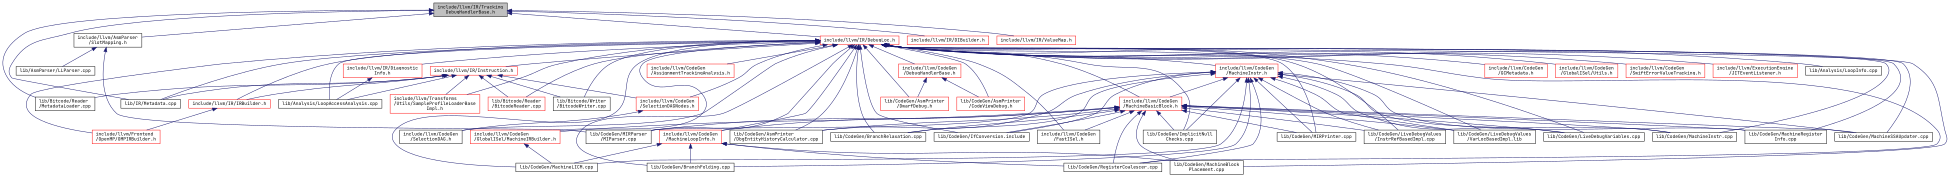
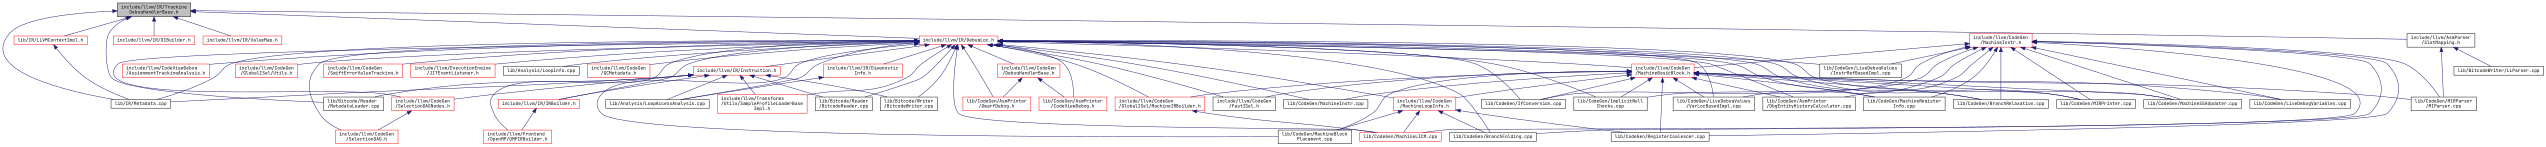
  digraph {
    fontname="JetBrains Mono"
    node [color=black fontname="JetBrains Mono" fontsize=10 shape=record]
    edge [color=midnightblue dir=back fontname="JetBrains Mono" fontsize=10 labelfontname=Helvetica labelfontsize=10 style=solid]
    n1 [fillcolor=grey75 fontcolor=black height=0.2 label="include/llvm/IR/Tracking\lDebugHandlerBase.h" style=filled width=0.4]
    n2 [height=0.2 label="include/llvm/AsmParser\l/SlotMapping.h" width=0.4]
    n3 [color=red height=0.2 label="include/llvm/IR/DebugLoc.h" width=0.4]
    n4 [height=0.2 label="lib/Bitcode/Reader\l/MetadataLoader.cpp" width=0.4]
    n5 [height=0.2 label="lib/IR/Metadata.cpp" width=0.4]
    n6 [color=red height=0.2 label="include/llvm/IR/DIBuilder.h" width=0.4]
    n7 [color=red height=0.2 label="include/llvm/IR/ValueMap.h" width=0.4]
-   n9 [height=0.2 label="lib/AsmParser/LLParser.cpp" width=0.4]
+   n8 [color=red height=0.2 label="lib/IR/LLVMContextImpl.h" width=0.4]
+   n9 [height=0.2 label="lib/BitcodeWriter/LLParser.cpp" width=0.4]
    n10 [height=0.2 label="lib/CodeGen/MIRParser\l/MIParser.cpp" width=0.4]
-   n11 [color=red height=0.2 label="include/llvm/CodeGen\l/AssignmentTrackingAnalysis.h" width=0.4]
+   n11 [color=red height=0.2 label="include/llvm/CodeViewDebug\l/AssignmentTrackingAnalysis.h" width=0.4]
    n12 [color=red height=0.2 label="include/llvm/CodeGen\l/DebugHandlerBase.h" width=0.4]
    n13 [color=red height=0.2 label="lib/CodeGen/AsmPrinter\l/DwarfDebug.h" width=0.4]
    n14 [color=red height=0.2 label="lib/CodeGen/AsmPrinter\l/CodeViewDebug.h" width=0.4]
    n15 [height=0.2 label="include/llvm/CodeGen\l/FastISel.h" width=0.4]
    n16 [color=red height=0.2 label="include/llvm/CodeGen\l/GCMetadata.h" width=0.4]
    n17 [color=red height=0.2 label="include/llvm/CodeGen\l/GlobalISel/MachineIRBuilder.h" width=0.4]
    n18 [color=red height=0.2 label="include/llvm/CodeGen\l/GlobalISel/Utils.h" width=0.4]
    n19 [color=red height=0.2 label="include/llvm/CodeGen\l/MachineBasicBlock.h" width=0.4]
    n20 [color=red height=0.2 label="include/llvm/CodeGen\l/MachineLoopInfo.h" width=0.4]
    n21 [height=0.2 label="lib/CodeGen/BranchFolding.cpp" width=0.4]
    n22 [height=0.2 label="lib/CodeGen/MachineBlock\lPlacement.cpp" width=0.4]
-   n23 [height=0.2 label="lib/CodeGen/MachineLICM.cpp" width=0.4]
+   n23 [color=red height=0.2 label="lib/CodeGen/MachineLICM.cpp" width=0.4]
    n24 [height=0.2 label="lib/CodeGen/RegisterCoalescer.cpp" width=0.4]
    n25 [height=0.2 label="lib/CodeGen/AsmPrinter\l/DbgEntityHistoryCalculator.cpp" width=0.4]
    n26 [height=0.2 label="lib/CodeGen/BranchRelaxation.cpp" width=0.4]
-   n27 [height=0.2 label="lib/CodeGen/IfConversion.include" width=0.4]
+   n27 [height=0.2 label="lib/CodeGen/IfConversion.cpp" width=0.4]
    n28 [height=0.2 label="lib/CodeGen/ImplicitNull\lChecks.cpp" width=0.4]
    n29 [height=0.2 label="lib/CodeGen/LiveDebugValues\l/InstrRefBasedImpl.cpp" width=0.4]
-   n30 [height=0.2 label="lib/CodeGen/LiveDebugValues\l/VarLocBasedImpl.lib" width=0.4]
+   n30 [height=0.2 label="lib/CodeGen/LiveDebugValues\l/VarLocBasedImpl.cpp" width=0.4]
    n31 [height=0.2 label="lib/CodeGen/LiveDebugVariables.cpp" width=0.4]
    n32 [height=0.2 label="lib/CodeGen/MachineInstr.cpp" width=0.4]
    n33 [height=0.2 label="lib/CodeGen/MachineRegister\lInfo.cpp" width=0.4]
    n34 [height=0.2 label="lib/CodeGen/MachineSSAUpdater.cpp" width=0.4]
    n35 [height=0.2 label="lib/CodeGen/MIRPrinter.cpp" width=0.4]
    n36 [color=red height=0.2 label="include/llvm/CodeGen\l/MachineInstr.h" width=0.4]
-   n37 [height=0.2 label="include/llvm/CodeGen\l/SelectionDAG.h" width=0.4]
+   n37 [color=red height=0.2 label="include/llvm/CodeGen\l/SelectionDAG.h" width=0.4]
    n38 [color=red height=0.2 label="include/llvm/CodeGen\l/SelectionDAGNodes.h" width=0.4]
    n39 [color=red height=0.2 label="include/llvm/CodeGen\l/SwiftErrorValueTracking.h" width=0.4]
    n40 [color=red height=0.2 label="include/llvm/ExecutionEngine\l/JITEventListener.h" width=0.4]
    n41 [color=red height=0.2 label="include/llvm/Frontend\l/OpenMP/OMPIRBuilder.h" width=0.4]
    n42 [color=red height=0.2 label="include/llvm/IR/Diagnostic\lInfo.h" width=0.4]
    n43 [height=0.2 label="lib/Analysis/LoopAccessAnalysis.cpp" width=0.4]
    n44 [color=red height=0.2 label="include/llvm/IR/Instruction.h" width=0.4]
    n45 [color=red height=0.2 label="include/llvm/IR/IRBuilder.h" width=0.4]
    n46 [color=red height=0.2 label="include/llvm/Transforms\l/Utils/SampleProfileLoaderBase\lImpl.h" width=0.4]
-   n47 [color=red height=0.2 label="lib/Bitcode/Reader\l/BitcodeReader.cpp" width=0.4]
+   n47 [height=0.2 label="lib/Bitcode/Reader\l/BitcodeReader.cpp" width=0.4]
    n48 [height=0.2 label="lib/Bitcode/Writer\l/BitcodeWriter.cpp" width=0.4]
    n49 [height=0.2 label="lib/Analysis/LoopInfo.cpp" width=0.4]
    n1 -> n2
    n1 -> n3
    n1 -> n4
    n1 -> n5
    n1 -> n6
    n1 -> n7
+   n1 -> n8
    n2 -> n9
    n2 -> n10
    n3 -> n5
-   n3 -> n10
    n3 -> n11
    n3 -> n12
    n3 -> n13
    n3 -> n14
    n3 -> n15
    n3 -> n16
    n3 -> n17
    n3 -> n18
    n3 -> n19
    n3 -> n20
    n3 -> n21
    n3 -> n22
    n3 -> n23
-   n3 -> n24
    n3 -> n25
    n3 -> n26
    n3 -> n27
    n3 -> n28
    n3 -> n29
    n3 -> n30
-   n3 -> n31
    n3 -> n32
    n3 -> n33
    n3 -> n34
    n3 -> n35
-   n3 -> n36
    n3 -> n37
    n3 -> n38
    n3 -> n39
    n3 -> n40
    n3 -> n41
    n3 -> n42
    n3 -> n43
    n3 -> n44
    n3 -> n45
    n3 -> n46
    n3 -> n47
    n3 -> n48
    n3 -> n49
+   n8 -> n5
    n12 -> n13
    n12 -> n14
    n17 -> n23
    n19 -> n10
    n19 -> n15
    n19 -> n17
    n19 -> n20
    n19 -> n22
    n19 -> n24
    n19 -> n25
    n19 -> n26
    n19 -> n27
    n19 -> n28
-   n19 -> n29
    n19 -> n30
    n19 -> n31
    n19 -> n32
    n19 -> n33
    n19 -> n34
    n19 -> n35
    n20 -> n21
    n20 -> n22
    n20 -> n23
    n20 -> n24
    n36 -> n10
    n36 -> n19
    n36 -> n21
    n36 -> n23
    n36 -> n24
    n36 -> n25
    n36 -> n26
    n36 -> n27
    n36 -> n28
    n36 -> n29
    n36 -> n30
    n36 -> n31
-   n36 -> n32
    n36 -> n33
    n36 -> n34
    n36 -> n35
    n38 -> n37
    n42 -> n43
    n44 -> n4
    n44 -> n5
    n44 -> n38
    n44 -> n43
    n44 -> n45
    n44 -> n46
    n44 -> n47
    n44 -> n48
    n45 -> n41
  }
